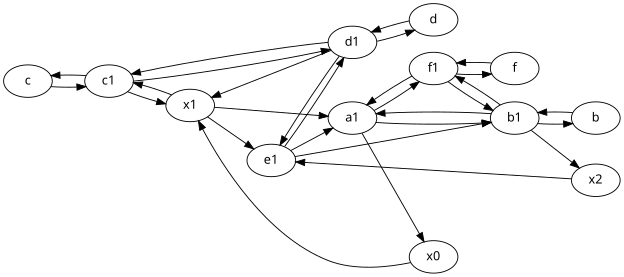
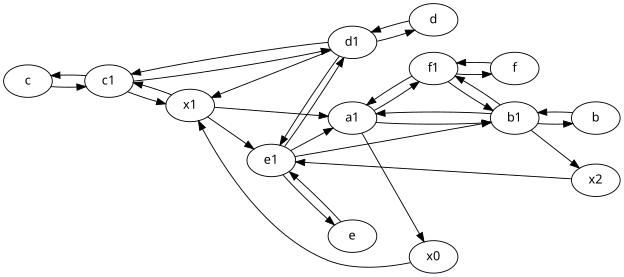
  digraph {
    fontname="Noto Sans"
    rankdir=LR
    node [fontname="Noto Sans"]
    edge [fontname="Noto Sans"]
    c
    c1
    d1
    x1
    f
    f1
    a1
    b1
    x0
    x2
    b
    e1
    d
+   e
    c -> c1
    c1 -> c
    c1 -> d1
    c1 -> x1
    d1 -> c1
    d1 -> x1
    d1 -> e1
    d1 -> d
    x1 -> c1
    x1 -> a1
    x1 -> e1
    f -> f1
    f1 -> f
    f1 -> a1
    f1 -> b1
    a1 -> f1
    a1 -> b1
    a1 -> x0
    b1 -> f1
    b1 -> a1
    b1 -> x2
    b1 -> b
    x0 -> x1
    x2 -> e1
    b -> b1
    e1 -> d1
    e1 -> a1
    e1 -> b1
+   e1 -> e
    d -> d1
+   e -> e1
  }
